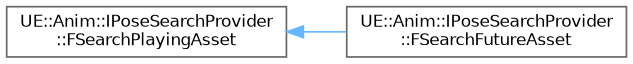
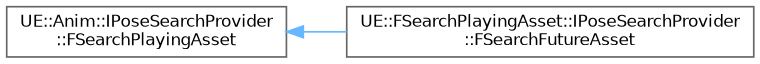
  digraph {
    rankdir=LR
    node [color=grey40 fillcolor=white fontname=Helvetica fontsize=10 shape=box style=filled]
    n1 [height=0.2 label="UE::Anim::IPoseSearchProvider\l::FSearchPlayingAsset" width=0.4]
-   n2 [height=0.2 label="UE::Anim::IPoseSearchProvider\l::FSearchFutureAsset" width=0.4]
+   n2 [height=0.2 label="UE::FSearchPlayingAsset::IPoseSearchProvider\l::FSearchFutureAsset" width=0.4]
    n1 -> n2 [color=steelblue1 dir=back fontname=Helvetica fontsize=10 labelfontname=Helvetica labelfontsize=10 style=solid]
  }
